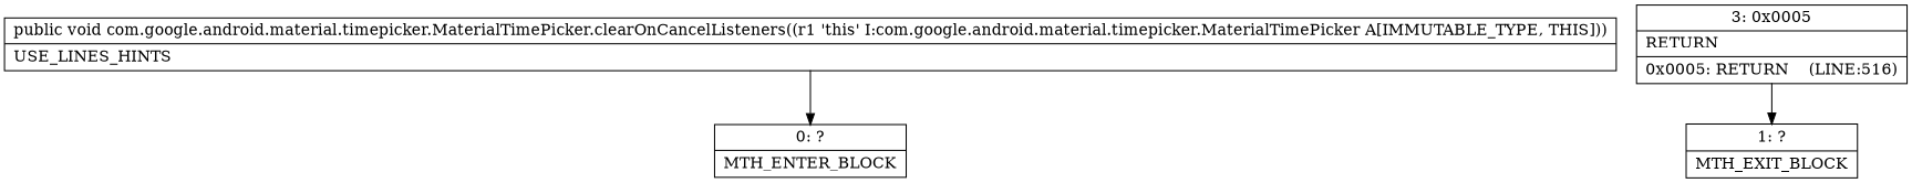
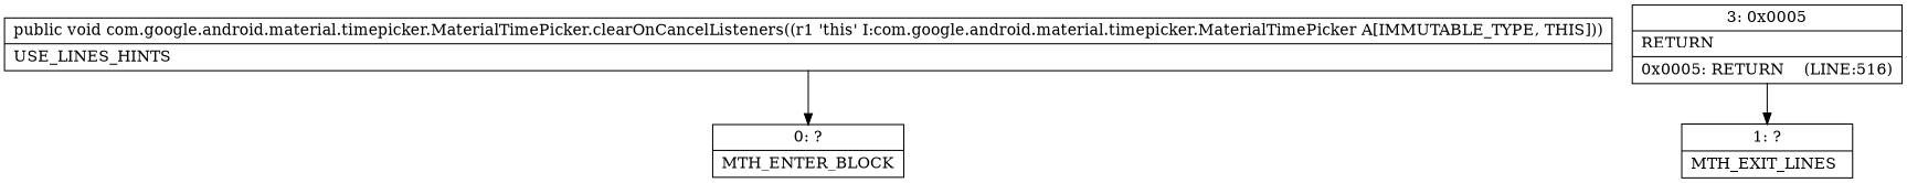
  digraph {
    node [shape=record]
    n1 [label="{0\:\ ?|MTH_ENTER_BLOCK\l}"]
    n2 [label="{3\:\ 0x0005|RETURN\l|0x0005: RETURN    (LINE:516)\l}"]
-   n3 [label="{1\:\ ?|MTH_EXIT_BLOCK\l}"]
+   n3 [label="{1\:\ ?|MTH_EXIT_LINES\l}"]
    n4 [label="{public void com.google.android.material.timepicker.MaterialTimePicker.clearOnCancelListeners((r1 'this' I:com.google.android.material.timepicker.MaterialTimePicker A[IMMUTABLE_TYPE, THIS]))  | USE_LINES_HINTS\l}"]
    n2 -> n3
    n4 -> n1
  }
